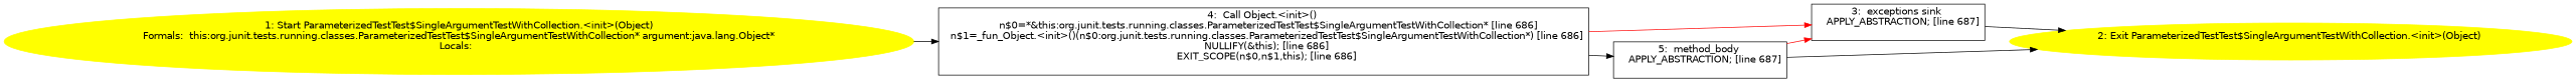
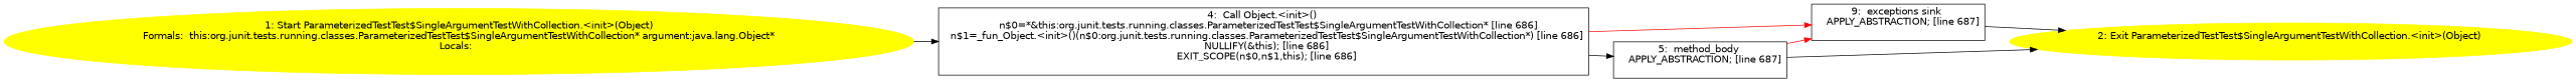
  digraph {
    rankdir=LR
    fontname="DejaVu Sans"
    node [fontname="DejaVu Sans" shape=box]
    edge [fontname="DejaVu Sans"]
    n1 [color=yellow label="1: Start ParameterizedTestTest$SingleArgumentTestWithCollection.<init>(Object)\nFormals:  this:org.junit.tests.running.classes.ParameterizedTestTest$SingleArgumentTestWithCollection* argument:java.lang.Object*\nLocals:  \n  " style=filled shape=""]
    n2 [label="4:  Call Object.<init>() \n   n$0=*&this:org.junit.tests.running.classes.ParameterizedTestTest$SingleArgumentTestWithCollection* [line 686]\n  n$1=_fun_Object.<init>()(n$0:org.junit.tests.running.classes.ParameterizedTestTest$SingleArgumentTestWithCollection*) [line 686]\n  NULLIFY(&this); [line 686]\n  EXIT_SCOPE(n$0,n$1,this); [line 686]\n "]
-   n3 [label="3:  exceptions sink \n   APPLY_ABSTRACTION; [line 687]\n "]
+   n3 [label="9:  exceptions sink \n   APPLY_ABSTRACTION; [line 687]\n "]
    n4 [label="5:  method_body \n   APPLY_ABSTRACTION; [line 687]\n "]
    n5 [color=yellow label="2: Exit ParameterizedTestTest$SingleArgumentTestWithCollection.<init>(Object) \n  " style=filled shape=""]
    n1 -> n2
    n2 -> n3 [color=red]
    n2 -> n4
    n3 -> n5
    n4 -> n3 [color=red]
    n4 -> n5
  }
